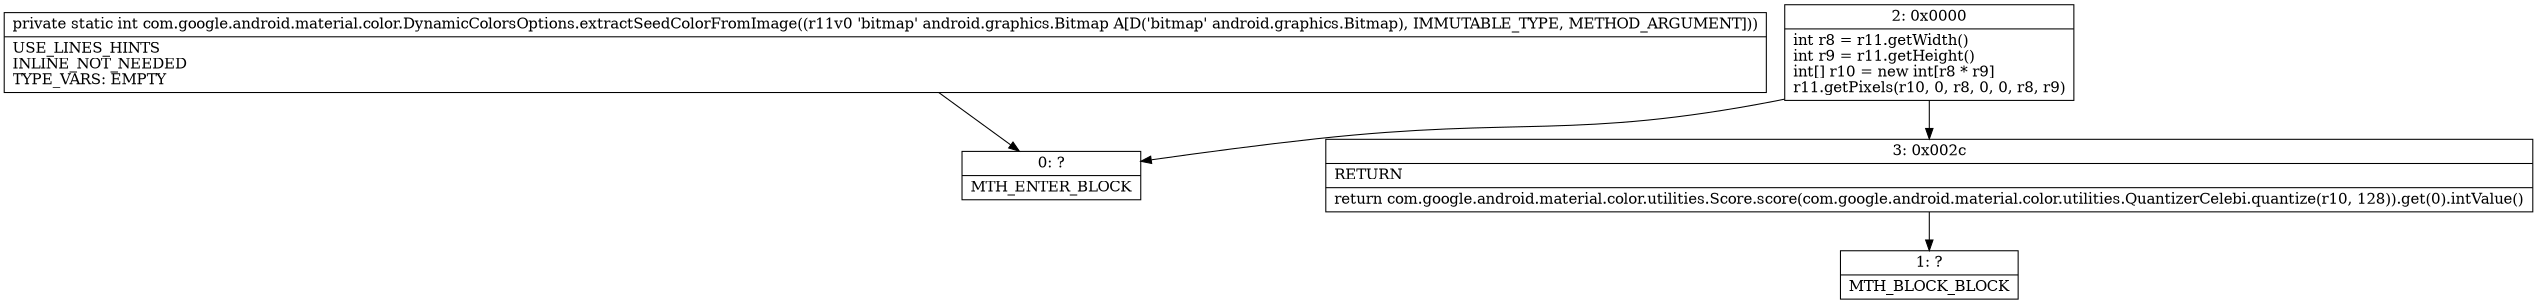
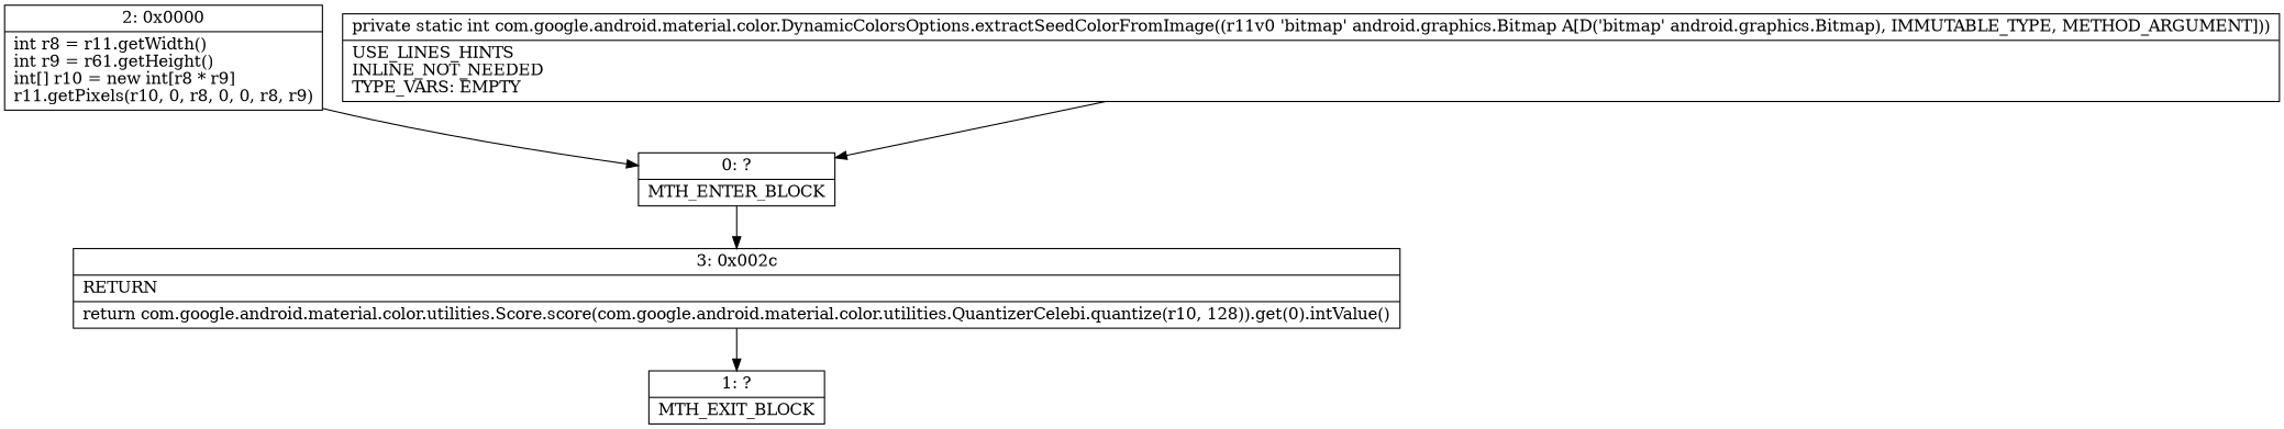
  digraph {
    node [shape=record]
    n1 [label="{0\:\ ?|MTH_ENTER_BLOCK\l}"]
-   n2 [label="{2\:\ 0x0000|int r8 = r11.getWidth()\lint r9 = r11.getHeight()\lint[] r10 = new int[r8 * r9]\lr11.getPixels(r10, 0, r8, 0, 0, r8, r9)\l}"]
+   n2 [label="{2\:\ 0x0000|int r8 = r11.getWidth()\lint r9 = r61.getHeight()\lint[] r10 = new int[r8 * r9]\lr11.getPixels(r10, 0, r8, 0, 0, r8, r9)\l}"]
    n3 [label="{3\:\ 0x002c|RETURN\l|return com.google.android.material.color.utilities.Score.score(com.google.android.material.color.utilities.QuantizerCelebi.quantize(r10, 128)).get(0).intValue()\l}"]
-   n4 [label="{1\:\ ?|MTH_BLOCK_BLOCK\l}"]
+   n4 [label="{1\:\ ?|MTH_EXIT_BLOCK\l}"]
    n5 [label="{private static int com.google.android.material.color.DynamicColorsOptions.extractSeedColorFromImage((r11v0 'bitmap' android.graphics.Bitmap A[D('bitmap' android.graphics.Bitmap), IMMUTABLE_TYPE, METHOD_ARGUMENT]))  | USE_LINES_HINTS\lINLINE_NOT_NEEDED\lTYPE_VARS: EMPTY\l}"]
    n2 -> n1
-   n2 -> n3
+   n1 -> n3
    n3 -> n4
    n5 -> n1
  }
